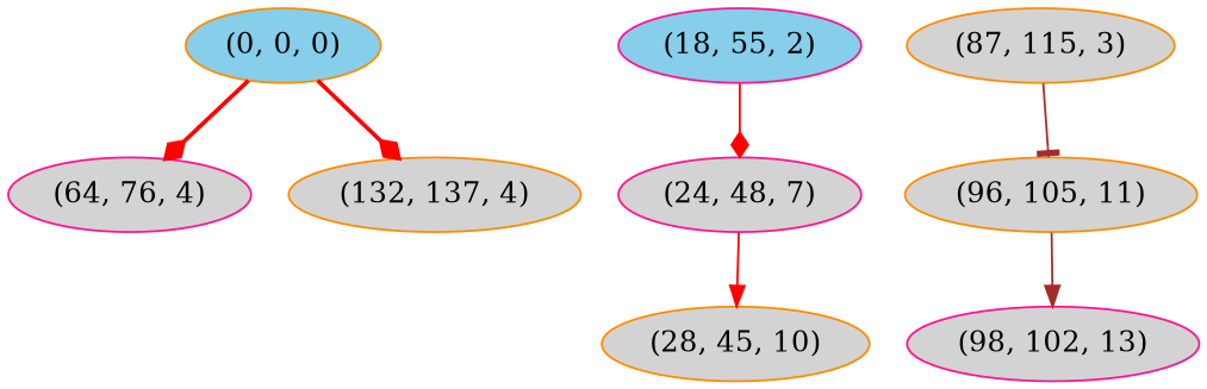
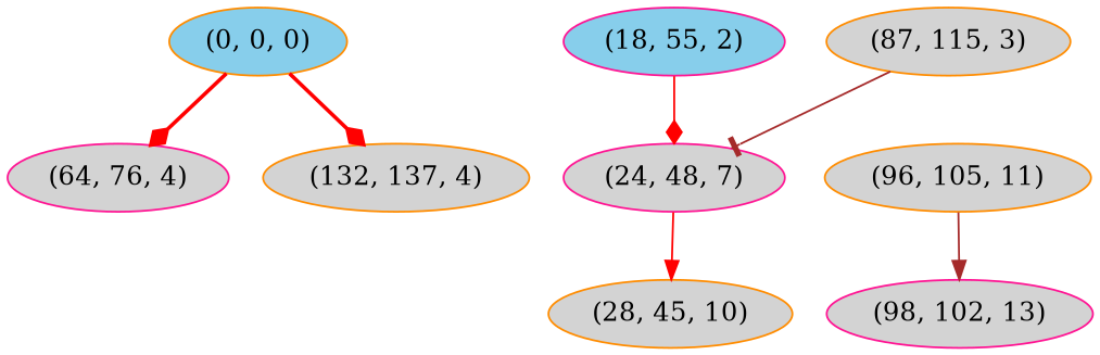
  digraph {
    node [color=darkorange fillcolor=lightgrey style=filled]
    edge [arrowhead=diamond color=red style=solid]
    "(0, 0, 0)" [fillcolor=skyblue]
    "(64, 76, 4)" [color=deeppink]
    "(132, 137, 4)"
    "(18, 55, 2)" [color=deeppink fillcolor=skyblue]
    "(24, 48, 7)" [color=deeppink]
    "(87, 115, 3)"
    "(96, 105, 11)"
    "(28, 45, 10)"
    "(98, 102, 13)" [color=deeppink]
    "(0, 0, 0)" -> "(64, 76, 4)" [style=bold]
    "(0, 0, 0)" -> "(132, 137, 4)" [style=bold]
    "(18, 55, 2)" -> "(24, 48, 7)"
    "(24, 48, 7)" -> "(28, 45, 10)" [arrowhead=normal]
-   "(87, 115, 3)" -> "(96, 105, 11)" [arrowhead=tee color=brown]
+   "(87, 115, 3)" -> "(24, 48, 7)" [arrowhead=tee color=brown]
    "(96, 105, 11)" -> "(98, 102, 13)" [arrowhead=normal color=brown]
  }
